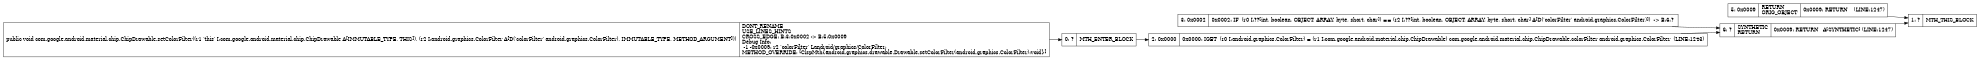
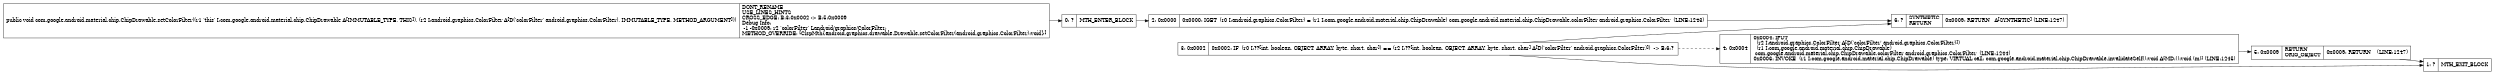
  digraph {
    rankdir=LR
    node [shape=record]
    n1 [label="{0\:\ ?|MTH_ENTER_BLOCK\l}"]
    n2 [label="{2\:\ 0x0000|0x0000: IGET  (r0 I:android.graphics.ColorFilter) = (r1 I:com.google.android.material.chip.ChipDrawable) com.google.android.material.chip.ChipDrawable.colorFilter android.graphics.ColorFilter  (LINE:1243)\l}"]
    n3 [label="{6\:\ ?|SYNTHETIC\lRETURN\l|0x0009: RETURN   A[SYNTHETIC] (LINE:1247)\l}"]
    n4 [label="{3\:\ 0x0002|0x0002: IF  (r0 I:??[int, boolean, OBJECT, ARRAY, byte, short, char]) == (r2 I:??[int, boolean, OBJECT, ARRAY, byte, short, char] A[D('colorFilter' android.graphics.ColorFilter)])  \-\> B:6:? \l}"]
+   n5 [label="{4\:\ 0x0004|0x0004: IPUT  \l  (r2 I:android.graphics.ColorFilter A[D('colorFilter' android.graphics.ColorFilter)])\l  (r1 I:com.google.android.material.chip.ChipDrawable)\l com.google.android.material.chip.ChipDrawable.colorFilter android.graphics.ColorFilter  (LINE:1244)\l0x0006: INVOKE  (r1 I:com.google.android.material.chip.ChipDrawable) type: VIRTUAL call: com.google.android.material.chip.ChipDrawable.invalidateSelf():void A[MD:():void (m)] (LINE:1245)\l}"]
    n6 [label="{5\:\ 0x0009|RETURN\lORIG_OBJECT\l|0x0009: RETURN    (LINE:1247)\l}"]
-   n7 [label="{1\:\ ?|MTH_THIS_BLOCK\l}"]
+   n7 [label="{1\:\ ?|MTH_EXIT_BLOCK\l}"]
    n8 [label="{public void com.google.android.material.chip.ChipDrawable.setColorFilter((r1 'this' I:com.google.android.material.chip.ChipDrawable A[IMMUTABLE_TYPE, THIS]), (r2 I:android.graphics.ColorFilter A[D('colorFilter' android.graphics.ColorFilter), IMMUTABLE_TYPE, METHOD_ARGUMENT]))  | DONT_RENAME\lUSE_LINES_HINTS\lCROSS_EDGE: B:3:0x0002 \-\> B:5:0x0009\lDebug Info:\l  \-1 \-0x0009: r2 'colorFilter' Landroid\/graphics\/ColorFilter;\lMETHOD_OVERRIDE: [ClspMth\{android.graphics.drawable.Drawable.setColorFilter(android.graphics.ColorFilter):void\}]\l}"]
    n1 -> n2
    n2 -> n3
-   n3 -> n7
+   n4 -> n7
    n4 -> n3
+   n4 -> n5 [style=dashed]
+   n5 -> n6
    n6 -> n7
    n8 -> n1
  }
